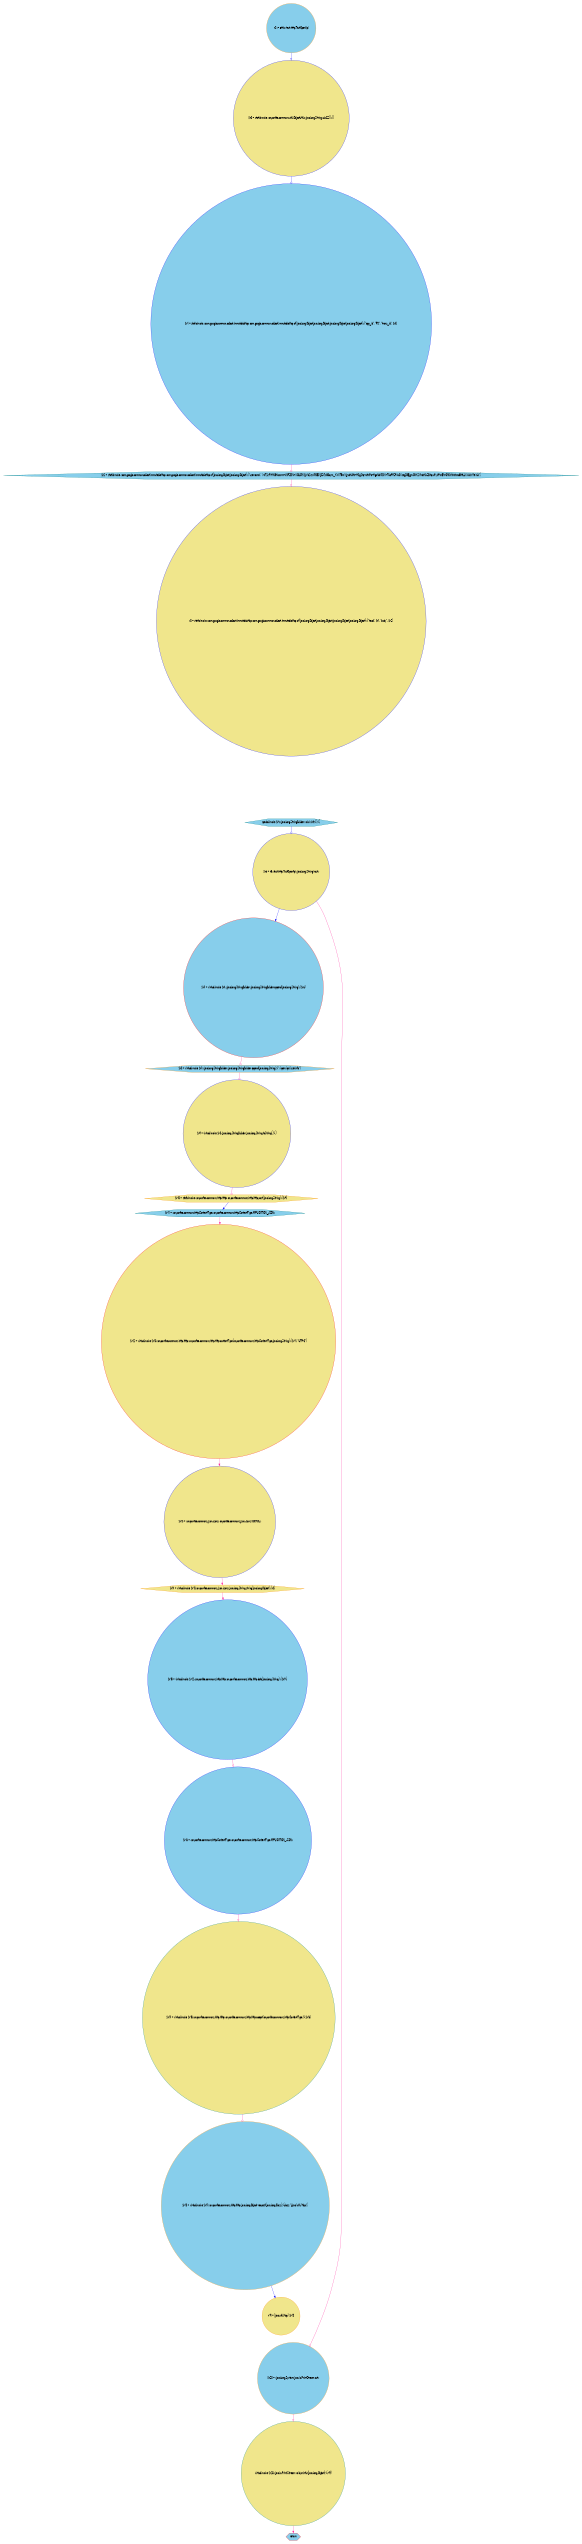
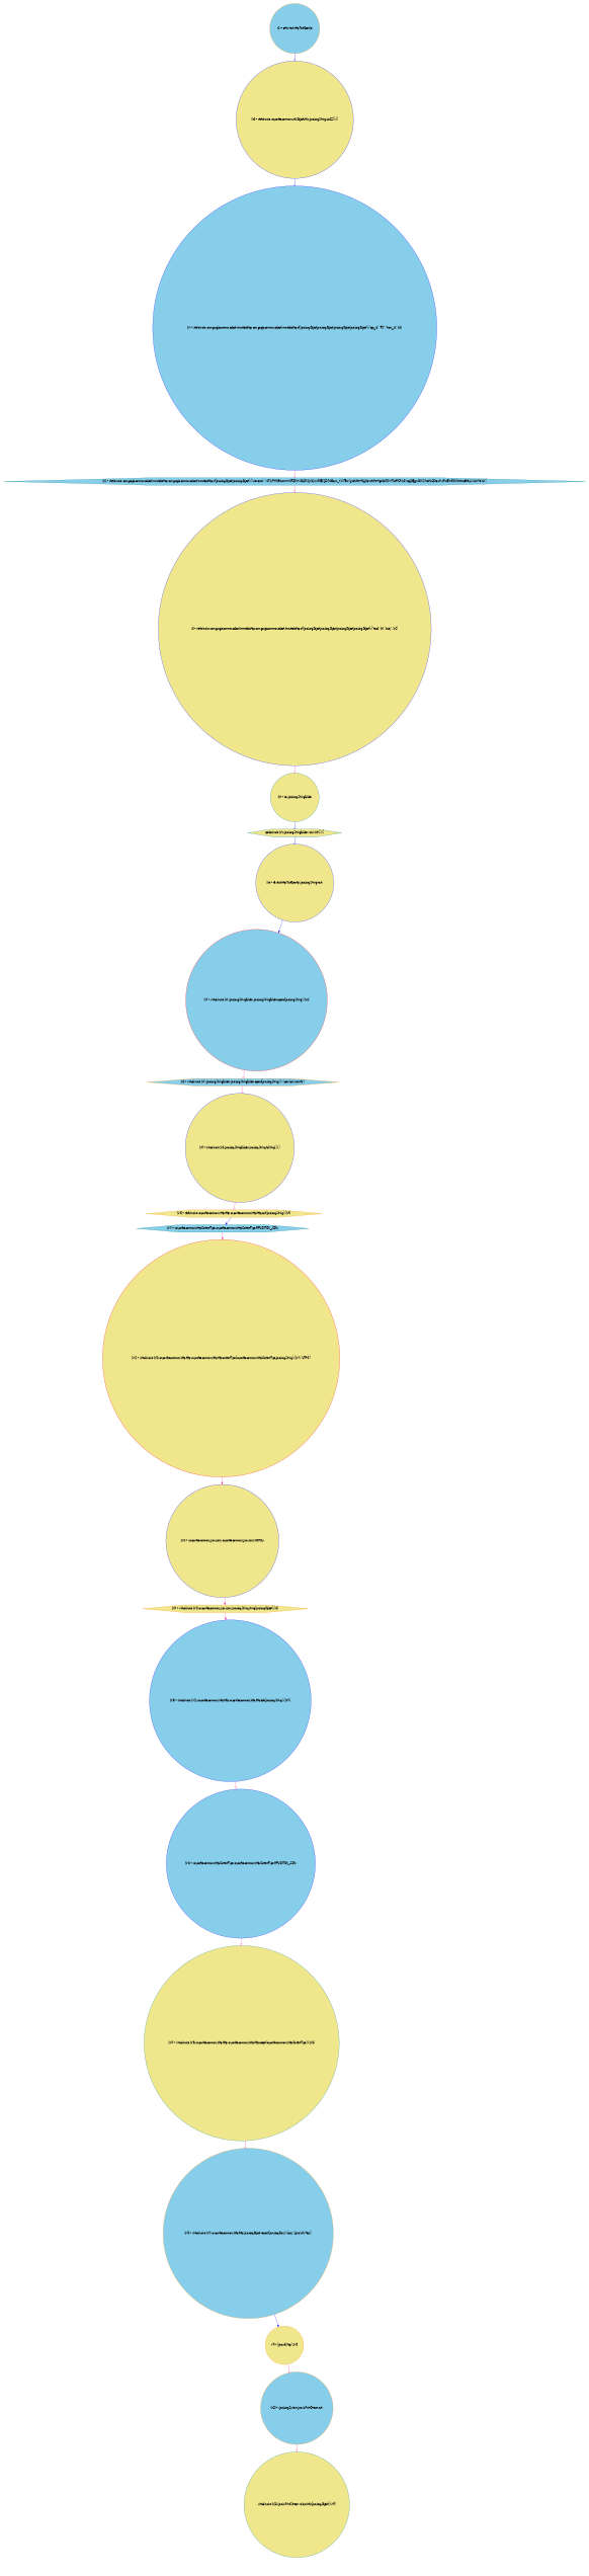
  digraph {
    fontname="Patrick Hand"
    node [color=blue fillcolor=khaki fontname="Patrick Hand" shape=circle style=filled]
    edge [arrowhead=odot color=deeppink fontname="Patrick Hand"]
    n1 [color=darkorange fillcolor=skyblue label="r3 := @this: test.http.TestOpenApi"]
    "$r0 = staticinvoke <cn.ponfee.commons.util.ObjectUtils: java.lang.String uuid22()>()"
    "$r1 = staticinvoke <com.google.common.collect.ImmutableMap: com.google.common.collect.ImmutableMap of(java.lang.Object,java.lang.Object,java.lang.Object,java.lang.Object)>(\"app_id\", \"FQ\", \"trans_id\", $r0)" [fillcolor=skyblue]
    "$r2 = staticinvoke <com.google.common.collect.ImmutableMap: com.google.common.collect.ImmutableMap of(java.lang.Object,java.lang.Object)>(\"username\", \"rnT2s9YMKGHkannrr-kNFSZYk-XOLBRKIIjnY62szVR0E31j8SQx50cym_KVXT5m1yjzcHUHh-M8g24q-oHnPa-MgaNaKR8IK-TUa9I9S9Vo8Xseg25EjgrvONK2X4ahKbSBHqrJfyIrPmE7rO70XHnhhma5HtLLXVukhY7eVJk\")" [color=teal fillcolor=skyblue shape=hexagon]
    "r3 = staticinvoke <com.google.common.collect.ImmutableMap: com.google.common.collect.ImmutableMap of(java.lang.Object,java.lang.Object,java.lang.Object,java.lang.Object)>(\"head\", $r1, \"body\", $r2)"
-   "specialinvoke $r4.<java.lang.StringBuilder: void <init>()>()" [color=teal fillcolor=skyblue shape=hexagon]
+   "$r4 = new java.lang.StringBuilder" [color=teal]
+   "specialinvoke $r4.<java.lang.StringBuilder: void <init>()>()" [color=teal shape=hexagon]
    "$r6 = r5.<test.http.TestOpenApi: java.lang.String host>"
    "$r7 = virtualinvoke $r4.<java.lang.StringBuilder: java.lang.StringBuilder append(java.lang.String)>($r6)" [color=red fillcolor=skyblue]
    "$r8 = virtualinvoke $r7.<java.lang.StringBuilder: java.lang.StringBuilder append(java.lang.String)>(\"/open/api/userinfo\")" [color=darkorange fillcolor=skyblue shape=hexagon]
    "$r9 = virtualinvoke $r8.<java.lang.StringBuilder: java.lang.String toString()>()"
    "$r10 = staticinvoke <cn.ponfee.commons.http.Http: cn.ponfee.commons.http.Http post(java.lang.String)>($r9)" [color=darkorange shape=hexagon]
    "$r11 = <cn.ponfee.commons.http.ContentType: cn.ponfee.commons.http.ContentType APPLICATION_JSON>" [color=teal fillcolor=skyblue shape=hexagon]
    "$r12 = virtualinvoke $r10.<cn.ponfee.commons.http.Http: cn.ponfee.commons.http.Http contentType(cn.ponfee.commons.http.ContentType,java.lang.String)>($r11, \"UTF-8\")" [color=red]
    "$r13 = <cn.ponfee.commons.json.Jsons: cn.ponfee.commons.json.Jsons NORMAL>"
    "$r14 = virtualinvoke $r13.<cn.ponfee.commons.json.Jsons: java.lang.String string(java.lang.Object)>(r3)" [color=darkorange shape=hexagon]
    "$r15 = virtualinvoke $r12.<cn.ponfee.commons.http.Http: cn.ponfee.commons.http.Http data(java.lang.String)>($r14)" [fillcolor=skyblue]
    "$r16 = <cn.ponfee.commons.http.ContentType: cn.ponfee.commons.http.ContentType APPLICATION_JSON>" [fillcolor=skyblue]
    "$r17 = virtualinvoke $r15.<cn.ponfee.commons.http.Http: cn.ponfee.commons.http.Http accept(cn.ponfee.commons.http.ContentType)>($r16)" [color=teal]
    "$r18 = virtualinvoke $r17.<cn.ponfee.commons.http.Http: java.lang.Object request(java.lang.Class)>(class \"Ljava/util/Map;\")" [color=darkorange fillcolor=skyblue]
    "r19 = (java.util.Map) $r18" [color=darkorange]
    "$r20 = <java.lang.System: java.io.PrintStream out>" [color=darkorange fillcolor=skyblue]
    "virtualinvoke $r20.<java.io.PrintStream: void println(java.lang.Object)>(r19)" [color=teal]
-   return [color=red fillcolor=skyblue shape=hexagon]
    n1 -> "$r0 = staticinvoke <cn.ponfee.commons.util.ObjectUtils: java.lang.String uuid22()>()" [arrowhead=onormal color=blue]
    "$r0 = staticinvoke <cn.ponfee.commons.util.ObjectUtils: java.lang.String uuid22()>()" -> "$r1 = staticinvoke <com.google.common.collect.ImmutableMap: com.google.common.collect.ImmutableMap of(java.lang.Object,java.lang.Object,java.lang.Object,java.lang.Object)>(\"app_id\", \"FQ\", \"trans_id\", $r0)" [color=blue]
    "$r1 = staticinvoke <com.google.common.collect.ImmutableMap: com.google.common.collect.ImmutableMap of(java.lang.Object,java.lang.Object,java.lang.Object,java.lang.Object)>(\"app_id\", \"FQ\", \"trans_id\", $r0)" -> "$r2 = staticinvoke <com.google.common.collect.ImmutableMap: com.google.common.collect.ImmutableMap of(java.lang.Object,java.lang.Object)>(\"username\", \"rnT2s9YMKGHkannrr-kNFSZYk-XOLBRKIIjnY62szVR0E31j8SQx50cym_KVXT5m1yjzcHUHh-M8g24q-oHnPa-MgaNaKR8IK-TUa9I9S9Vo8Xseg25EjgrvONK2X4ahKbSBHqrJfyIrPmE7rO70XHnhhma5HtLLXVukhY7eVJk\")"
    "$r2 = staticinvoke <com.google.common.collect.ImmutableMap: com.google.common.collect.ImmutableMap of(java.lang.Object,java.lang.Object)>(\"username\", \"rnT2s9YMKGHkannrr-kNFSZYk-XOLBRKIIjnY62szVR0E31j8SQx50cym_KVXT5m1yjzcHUHh-M8g24q-oHnPa-MgaNaKR8IK-TUa9I9S9Vo8Xseg25EjgrvONK2X4ahKbSBHqrJfyIrPmE7rO70XHnhhma5HtLLXVukhY7eVJk\")" -> "r3 = staticinvoke <com.google.common.collect.ImmutableMap: com.google.common.collect.ImmutableMap of(java.lang.Object,java.lang.Object,java.lang.Object,java.lang.Object)>(\"head\", $r1, \"body\", $r2)" [arrowhead=onormal]
+   "r3 = staticinvoke <com.google.common.collect.ImmutableMap: com.google.common.collect.ImmutableMap of(java.lang.Object,java.lang.Object,java.lang.Object,java.lang.Object)>(\"head\", $r1, \"body\", $r2)" -> "$r4 = new java.lang.StringBuilder"
+   "$r4 = new java.lang.StringBuilder" -> "specialinvoke $r4.<java.lang.StringBuilder: void <init>()>()" [color=blue]
    "specialinvoke $r4.<java.lang.StringBuilder: void <init>()>()" -> "$r6 = r5.<test.http.TestOpenApi: java.lang.String host>" [color=blue]
    "$r6 = r5.<test.http.TestOpenApi: java.lang.String host>" -> "$r7 = virtualinvoke $r4.<java.lang.StringBuilder: java.lang.StringBuilder append(java.lang.String)>($r6)" [arrowhead=normal color=blue]
    "$r7 = virtualinvoke $r4.<java.lang.StringBuilder: java.lang.StringBuilder append(java.lang.String)>($r6)" -> "$r8 = virtualinvoke $r7.<java.lang.StringBuilder: java.lang.StringBuilder append(java.lang.String)>(\"/open/api/userinfo\")"
    "$r8 = virtualinvoke $r7.<java.lang.StringBuilder: java.lang.StringBuilder append(java.lang.String)>(\"/open/api/userinfo\")" -> "$r9 = virtualinvoke $r8.<java.lang.StringBuilder: java.lang.String toString()>()"
    "$r9 = virtualinvoke $r8.<java.lang.StringBuilder: java.lang.String toString()>()" -> "$r10 = staticinvoke <cn.ponfee.commons.http.Http: cn.ponfee.commons.http.Http post(java.lang.String)>($r9)"
    "$r10 = staticinvoke <cn.ponfee.commons.http.Http: cn.ponfee.commons.http.Http post(java.lang.String)>($r9)" -> "$r11 = <cn.ponfee.commons.http.ContentType: cn.ponfee.commons.http.ContentType APPLICATION_JSON>" [arrowhead=normal color=blue]
    "$r11 = <cn.ponfee.commons.http.ContentType: cn.ponfee.commons.http.ContentType APPLICATION_JSON>" -> "$r12 = virtualinvoke $r10.<cn.ponfee.commons.http.Http: cn.ponfee.commons.http.Http contentType(cn.ponfee.commons.http.ContentType,java.lang.String)>($r11, \"UTF-8\")" [arrowhead=normal]
    "$r12 = virtualinvoke $r10.<cn.ponfee.commons.http.Http: cn.ponfee.commons.http.Http contentType(cn.ponfee.commons.http.ContentType,java.lang.String)>($r11, \"UTF-8\")" -> "$r13 = <cn.ponfee.commons.json.Jsons: cn.ponfee.commons.json.Jsons NORMAL>" [arrowhead=normal]
    "$r13 = <cn.ponfee.commons.json.Jsons: cn.ponfee.commons.json.Jsons NORMAL>" -> "$r14 = virtualinvoke $r13.<cn.ponfee.commons.json.Jsons: java.lang.String string(java.lang.Object)>(r3)" [arrowhead=normal]
    "$r14 = virtualinvoke $r13.<cn.ponfee.commons.json.Jsons: java.lang.String string(java.lang.Object)>(r3)" -> "$r15 = virtualinvoke $r12.<cn.ponfee.commons.http.Http: cn.ponfee.commons.http.Http data(java.lang.String)>($r14)" [arrowhead=normal]
    "$r15 = virtualinvoke $r12.<cn.ponfee.commons.http.Http: cn.ponfee.commons.http.Http data(java.lang.String)>($r14)" -> "$r16 = <cn.ponfee.commons.http.ContentType: cn.ponfee.commons.http.ContentType APPLICATION_JSON>" [arrowhead=onormal]
    "$r16 = <cn.ponfee.commons.http.ContentType: cn.ponfee.commons.http.ContentType APPLICATION_JSON>" -> "$r17 = virtualinvoke $r15.<cn.ponfee.commons.http.Http: cn.ponfee.commons.http.Http accept(cn.ponfee.commons.http.ContentType)>($r16)" [arrowhead=onormal]
    "$r17 = virtualinvoke $r15.<cn.ponfee.commons.http.Http: cn.ponfee.commons.http.Http accept(cn.ponfee.commons.http.ContentType)>($r16)" -> "$r18 = virtualinvoke $r17.<cn.ponfee.commons.http.Http: java.lang.Object request(java.lang.Class)>(class \"Ljava/util/Map;\")"
    "$r18 = virtualinvoke $r17.<cn.ponfee.commons.http.Http: java.lang.Object request(java.lang.Class)>(class \"Ljava/util/Map;\")" -> "r19 = (java.util.Map) $r18" [arrowhead=normal color=blue]
-   "$r6 = r5.<test.http.TestOpenApi: java.lang.String host>" -> "$r20 = <java.lang.System: java.io.PrintStream out>"
+   "r19 = (java.util.Map) $r18" -> "$r20 = <java.lang.System: java.io.PrintStream out>"
    "$r20 = <java.lang.System: java.io.PrintStream out>" -> "virtualinvoke $r20.<java.io.PrintStream: void println(java.lang.Object)>(r19)" [arrowhead=onormal]
-   "virtualinvoke $r20.<java.io.PrintStream: void println(java.lang.Object)>(r19)" -> return [arrowhead=normal]
  }
